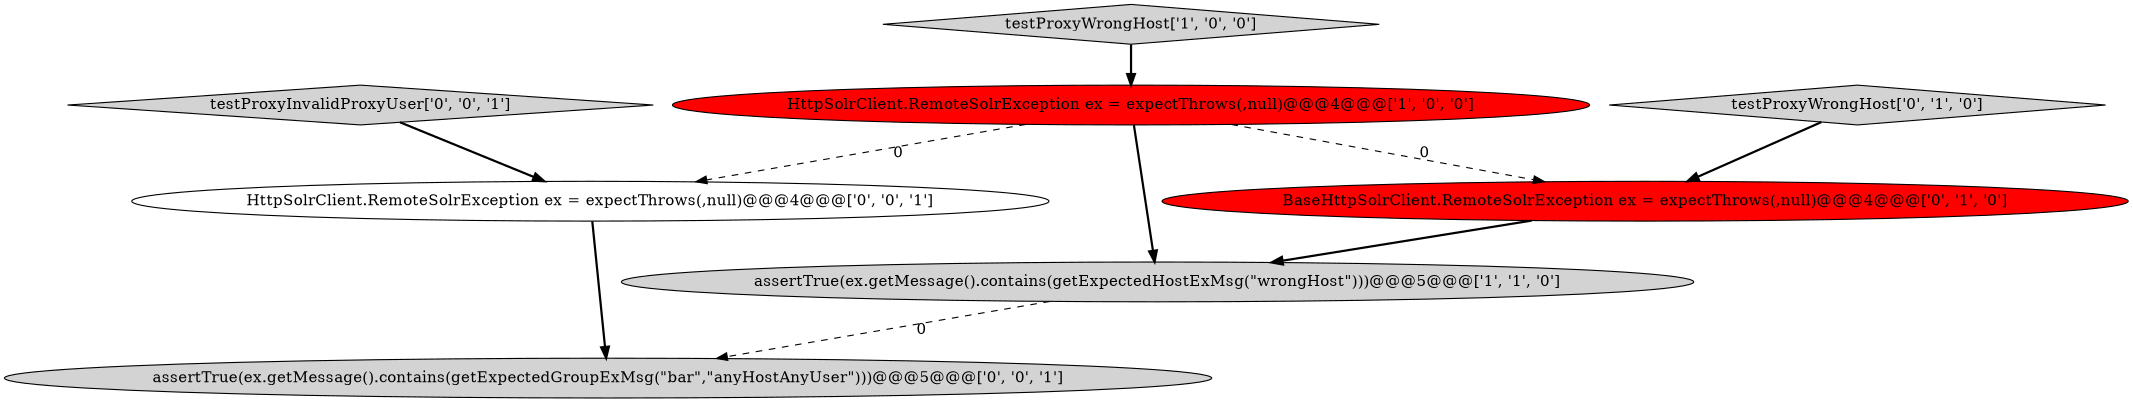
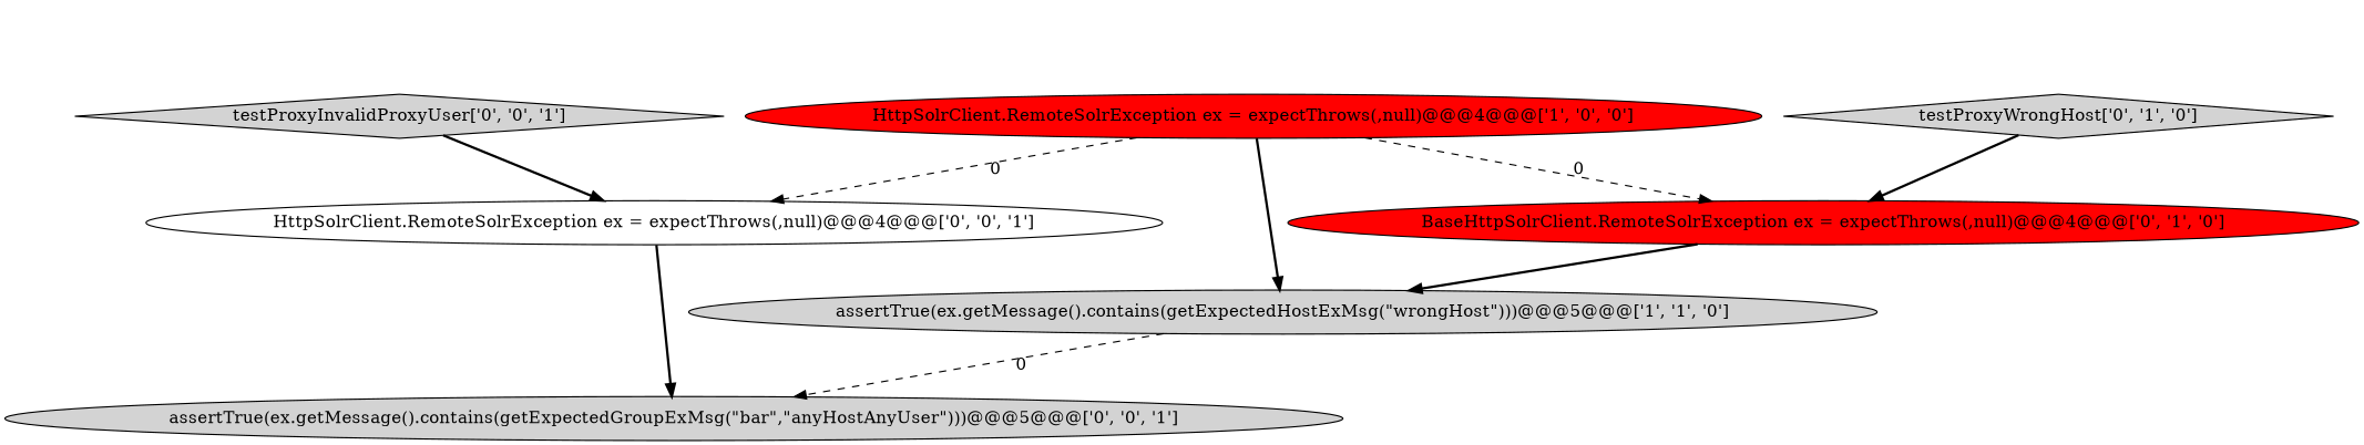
  digraph {
    node [fillcolor=lightgray shape=ellipse style=filled]
    edge [style=bold]
    n1 [label="testProxyInvalidProxyUser['0', '0', '1']" shape=diamond]
    n2 [fillcolor=white label="HttpSolrClient.RemoteSolrException ex = expectThrows(,null)@@@4@@@['0', '0', '1']"]
    n3 [fillcolor=red label="BaseHttpSolrClient.RemoteSolrException ex = expectThrows(,null)@@@4@@@['0', '1', '0']"]
    n4 [label="assertTrue(ex.getMessage().contains(getExpectedHostExMsg(\"wrongHost\")))@@@5@@@['1', '1', '0']"]
-   n5 [label="testProxyWrongHost['1', '0', '0']" shape=diamond]
    n6 [fillcolor=red label="HttpSolrClient.RemoteSolrException ex = expectThrows(,null)@@@4@@@['1', '0', '0']"]
    n7 [label="assertTrue(ex.getMessage().contains(getExpectedGroupExMsg(\"bar\",\"anyHostAnyUser\")))@@@5@@@['0', '0', '1']"]
    n8 [label="testProxyWrongHost['0', '1', '0']" shape=diamond]
    n1 -> n2
    n2 -> n7
    n3 -> n4
    n4 -> n7 [label=0 style=dashed]
-   n5 -> n6
    n6 -> n2 [label=0 style=dashed]
    n6 -> n3 [label=0 style=dashed]
    n6 -> n4
    n8 -> n3
  }
